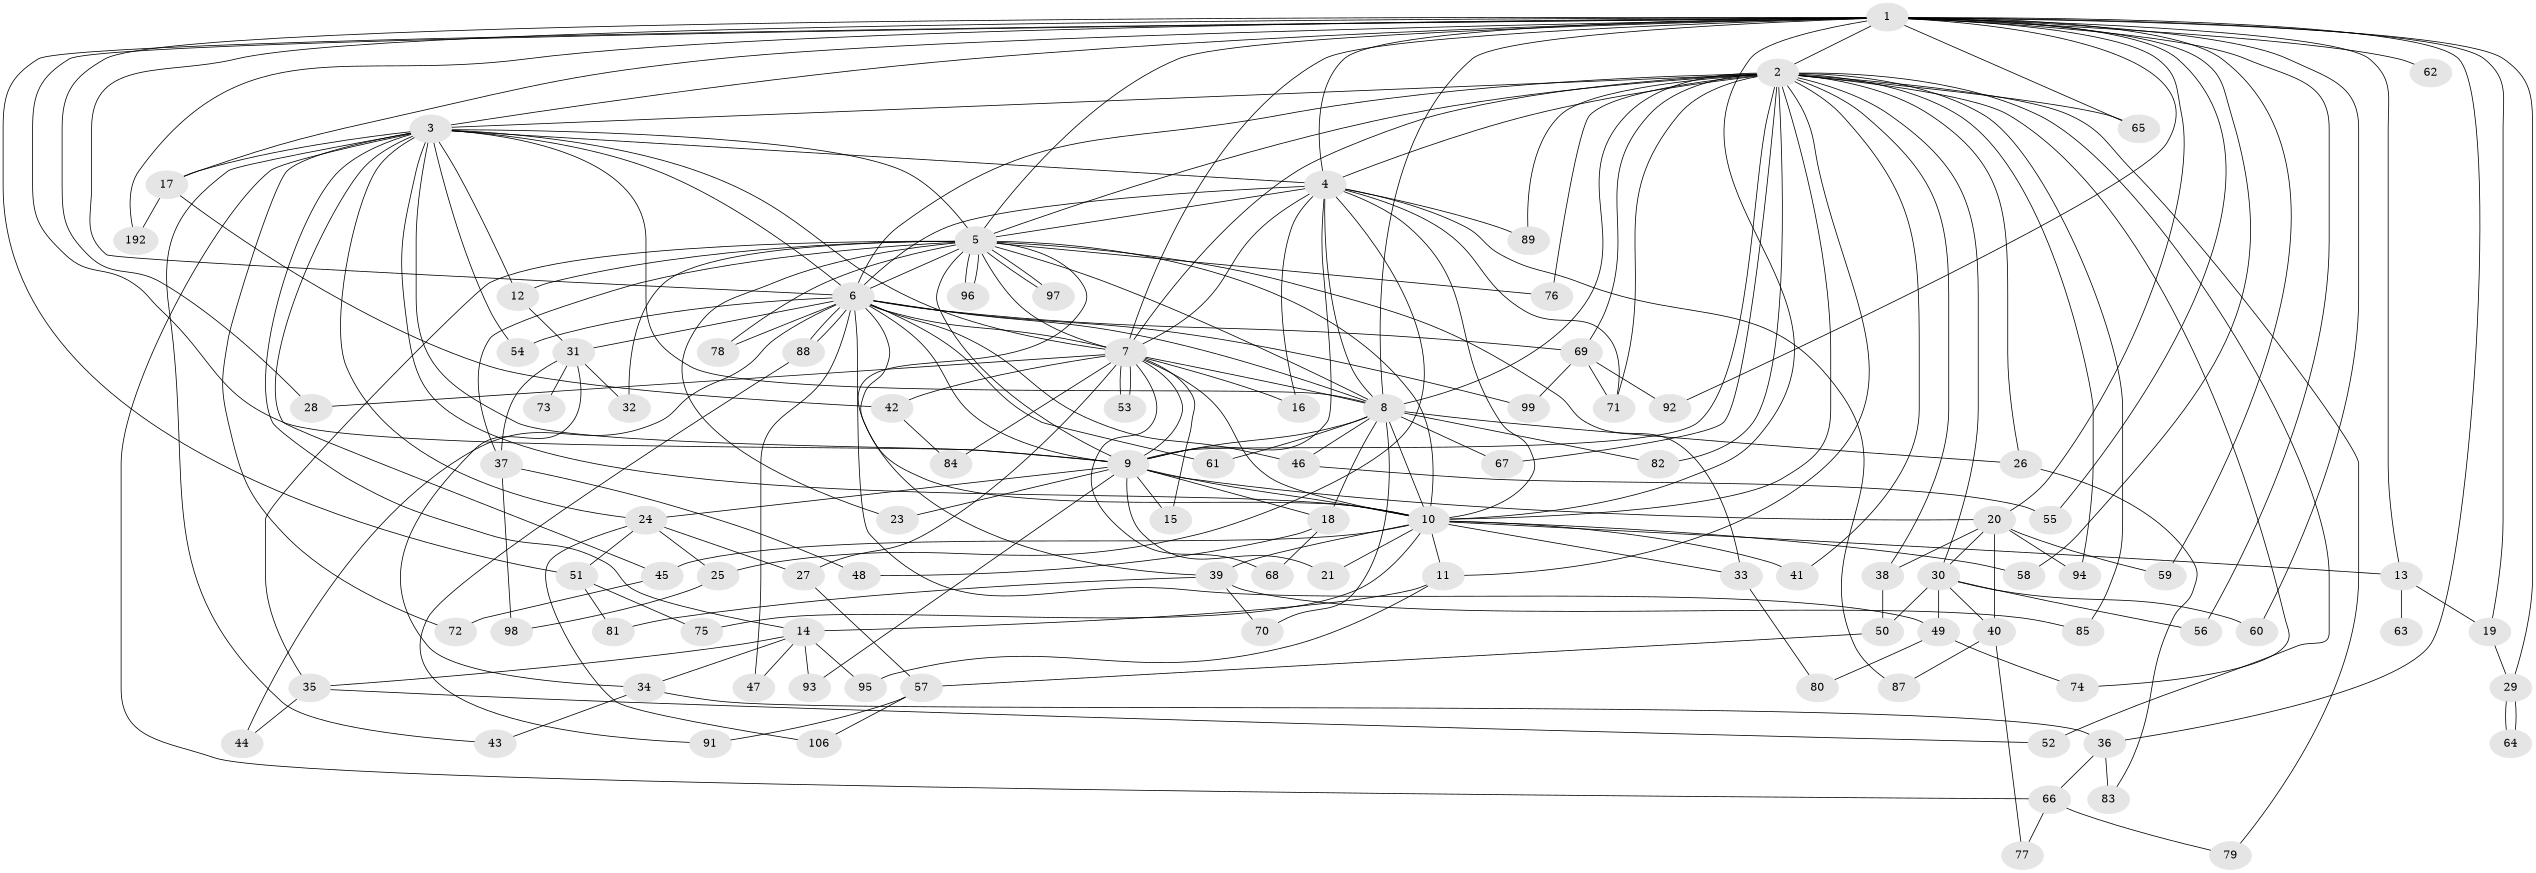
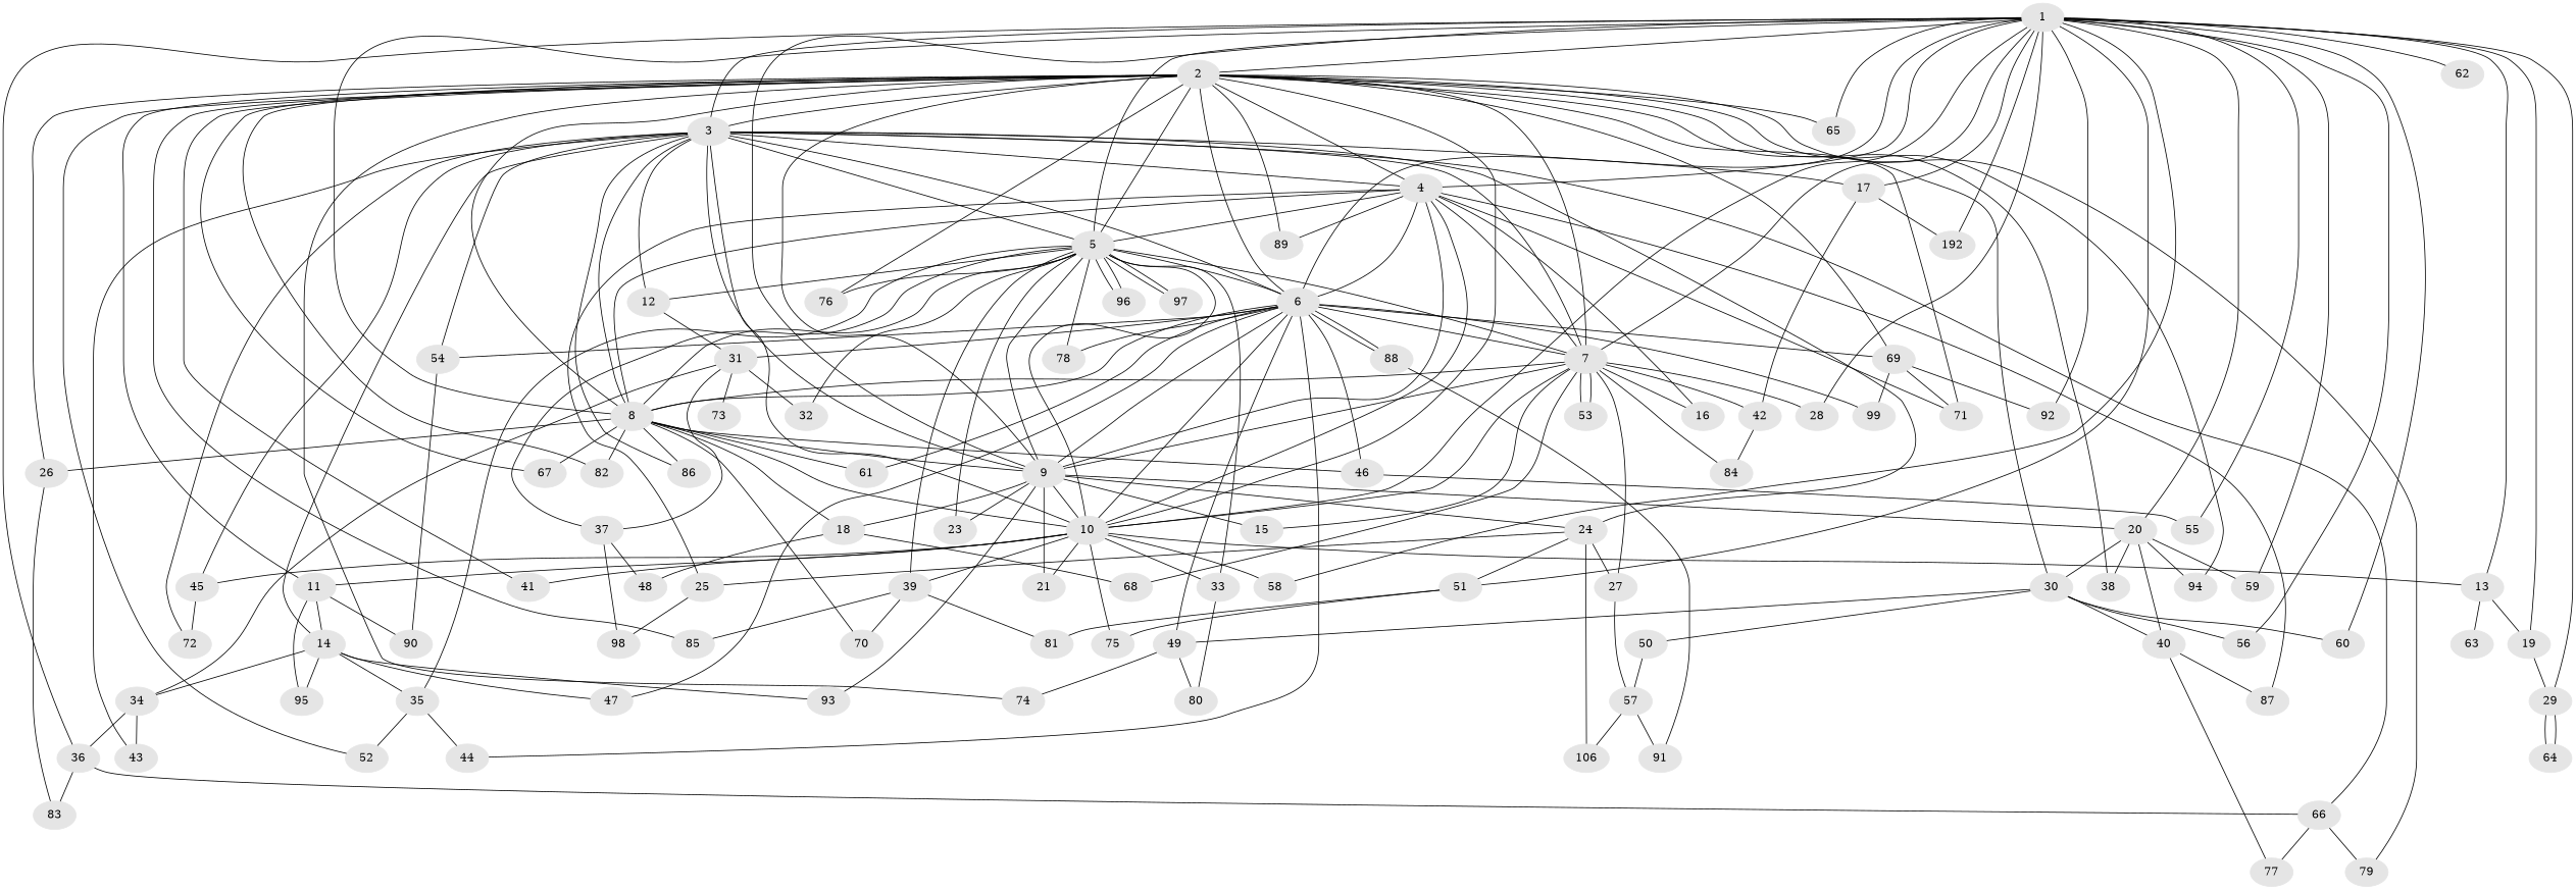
  graph {
    node [color=gray90 style=filled]
    1
    2
    3
    4
    5
    6
    7
    8
    9
    10
    13
    17
    19
    20
    28
    29
    36
    51
    55
    56
    58
    59
    60
    62
    65
    92
    n27 [label=192]
    11
    26
    30
    38
    41
    52
    67
    69
    74
    76
    79
    82
    85
    89
    94
    71
    12
    14
    24
    43
    45
    54
    66
    72
+   86
    16
    25
    87
    23
    32
    33
    35
    37
    39
    78
    96
    97
    31
    44
    46
    47
    49
    61
    88
    99
    15
    27
    42
    53
    68
    84
    18
    70
    21
    93
    75
    63
    40
    64
    83
    81
+   90
    95
    50
    34
    n93 [label=106]
    77
    98
    80
    48
    73
    91
    57
    1 -- 2
    1 -- 3
    1 -- 4
    1 -- 5
    1 -- 6
    1 -- 7
    1 -- 8
    1 -- 9
    1 -- 10
    1 -- 13
    1 -- 17
    1 -- 19
    1 -- 20
    1 -- 28
    1 -- 29
    1 -- 36
    1 -- 51
    1 -- 55
    1 -- 56
    1 -- 58
    1 -- 59
    1 -- 60
    1 -- 62
    1 -- 65
    1 -- 92
    1 -- n27
    2 -- 3
    2 -- 4
    2 -- 5
    2 -- 6
    2 -- 7
    2 -- 8
    2 -- 9
    2 -- 10
    2 -- 65
    2 -- 11
    2 -- 26
    2 -- 30
    2 -- 38
    2 -- 41
    2 -- 52
    2 -- 67
    2 -- 69
    2 -- 74
    2 -- 76
    2 -- 79
    2 -- 82
    2 -- 85
    2 -- 89
    2 -- 94
    2 -- 71
    3 -- 4
    3 -- 5
    3 -- 6
    3 -- 7
    3 -- 8
    3 -- 9
    3 -- 10
    3 -- 17
    3 -- 12
    3 -- 14
    3 -- 24
    3 -- 43
    3 -- 45
    3 -- 54
    3 -- 66
    3 -- 72
+   3 -- 86
    4 -- 5
    4 -- 6
    4 -- 7
    4 -- 8
    4 -- 9
    4 -- 10
    4 -- 89
    4 -- 71
    4 -- 16
    4 -- 25
    4 -- 87
    5 -- 6
    5 -- 7
    5 -- 8
    5 -- 9
    5 -- 10
    5 -- 76
    5 -- 12
    5 -- 23
    5 -- 32
    5 -- 33
    5 -- 35
    5 -- 37
    5 -- 39
    5 -- 78
    5 -- 96
    5 -- 96
    5 -- 97
    5 -- 97
    6 -- 7
    6 -- 8
    6 -- 9
    6 -- 10
    6 -- 69
    6 -- 54
    6 -- 78
    6 -- 31
    6 -- 44
    6 -- 46
    6 -- 47
    6 -- 49
    6 -- 61
    6 -- 88
    6 -- 88
    6 -- 99
    7 -- 8
    7 -- 9
    7 -- 10
    7 -- 28
    7 -- 16
    7 -- 15
    7 -- 27
    7 -- 42
    7 -- 53
    7 -- 53
    7 -- 68
    7 -- 84
    8 -- 9
    8 -- 10
    8 -- 26
    8 -- 67
    8 -- 82
+   8 -- 86
    8 -- 46
    8 -- 61
    8 -- 18
    8 -- 70
    9 -- 10
    9 -- 20
    9 -- 24
    9 -- 23
    9 -- 15
    9 -- 18
    9 -- 21
    9 -- 93
    10 -- 13
    10 -- 58
    10 -- 11
    10 -- 41
    10 -- 45
    10 -- 33
    10 -- 39
    10 -- 21
    10 -- 75
    13 -- 19
    13 -- 63
    17 -- n27
    17 -- 42
    19 -- 29
    20 -- 59
    20 -- 30
    20 -- 38
    20 -- 94
    20 -- 40
    29 -- 64
    29 -- 64
    36 -- 66
    36 -- 83
    51 -- 75
    51 -- 81
    11 -- 14
+   11 -- 90
    11 -- 95
    26 -- 83
    30 -- 56
    30 -- 60
    30 -- 49
    30 -- 40
    30 -- 50
-   38 -- 50
    69 -- 92
    69 -- 71
    69 -- 99
    12 -- 31
    14 -- 35
    14 -- 47
    14 -- 93
    14 -- 95
    14 -- 34
    24 -- 51
    24 -- 25
    24 -- 27
    24 -- n93
    45 -- 72
+   54 -- 90
    66 -- 79
    66 -- 77
    25 -- 98
    33 -- 80
    35 -- 52
    35 -- 44
    37 -- 98
    37 -- 48
    39 -- 85
    39 -- 70
    39 -- 81
    31 -- 32
    31 -- 37
    31 -- 34
    31 -- 73
    46 -- 55
    49 -- 74
    49 -- 80
    88 -- 91
    27 -- 57
    42 -- 84
    18 -- 68
    18 -- 48
    40 -- 87
    40 -- 77
    50 -- 57
    34 -- 36
    34 -- 43
    57 -- n93
    57 -- 91
  }
